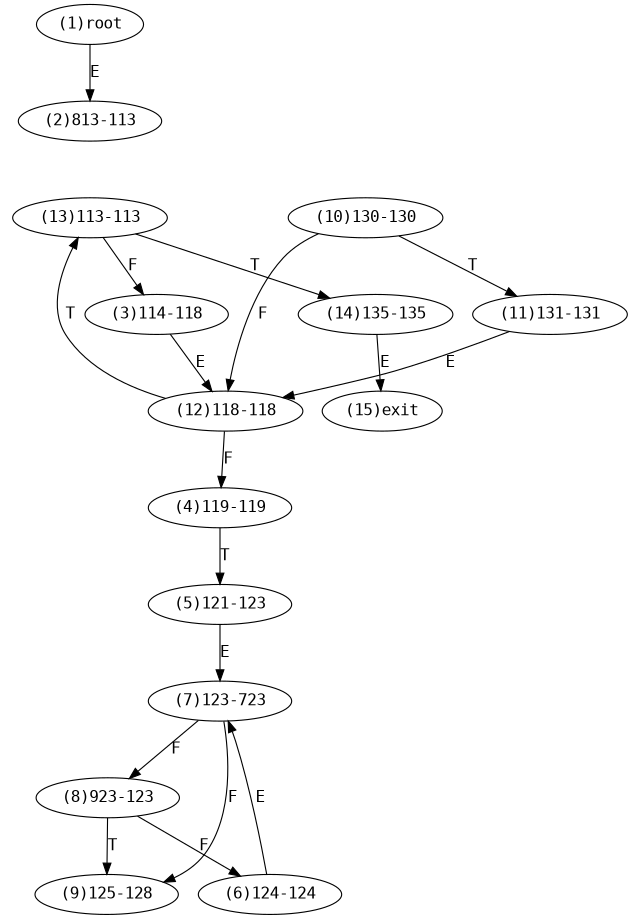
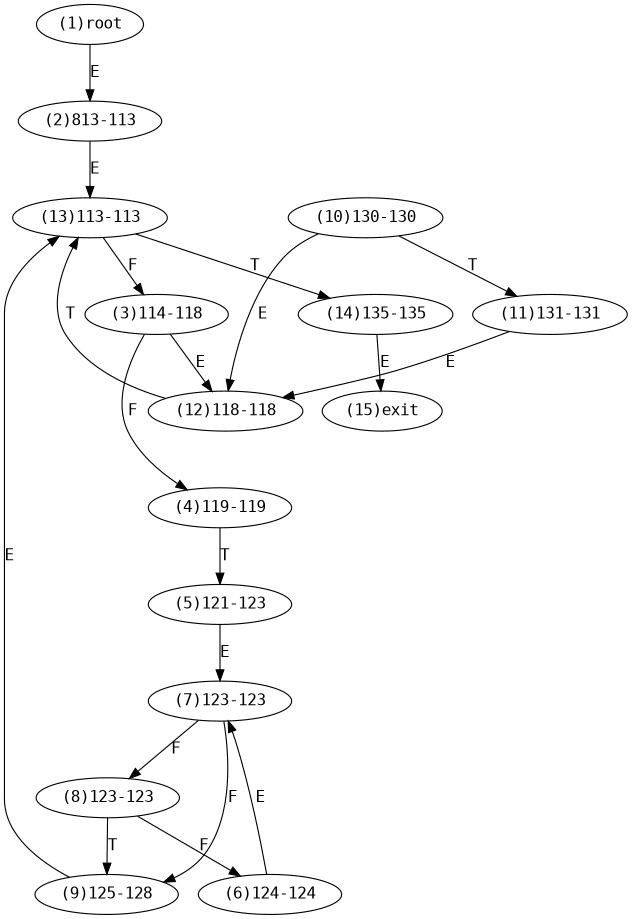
  digraph {
    fontname="DejaVu Sans Mono"
    node [fontname="DejaVu Sans Mono"]
    edge [fontname="DejaVu Sans Mono"]
    n1 [label="(1)root"]
    n2 [label="(2)813-113"]
    n3 [label="(13)113-113"]
    n4 [label="(3)114-118"]
    n5 [label="(14)135-135"]
    n6 [label="(12)118-118"]
    n7 [label="(4)119-119"]
    n8 [label="(5)121-123"]
-   n9 [label="(7)123-723"]
+   n9 [label="(7)123-123"]
    n10 [label="(10)130-130"]
    n11 [label="(11)131-131"]
-   n12 [label="(8)923-123"]
+   n12 [label="(8)123-123"]
    n13 [label="(9)125-128"]
    n14 [label="(6)124-124"]
    n15 [label="(15)exit"]
    n1 -> n2 [label=E]
+   n2 -> n3 [label=E]
    n3 -> n4 [label=F]
    n3 -> n5 [label=T]
    n4 -> n6 [label=E]
    n5 -> n15 [label=E]
    n6 -> n3 [label=T]
-   n6 -> n7 [label=F]
+   n4 -> n7 [label=F]
    n7 -> n8 [label=T]
    n8 -> n9 [label=E]
    n9 -> n12 [label=F]
    n9 -> n13 [label=F]
-   n10 -> n6 [label=F]
+   n10 -> n6 [label=E]
    n10 -> n11 [label=T]
    n11 -> n6 [label=E]
    n12 -> n13 [label=T]
    n12 -> n14 [label=F]
+   n13 -> n3 [label=E]
    n14 -> n9 [label=E]
  }
